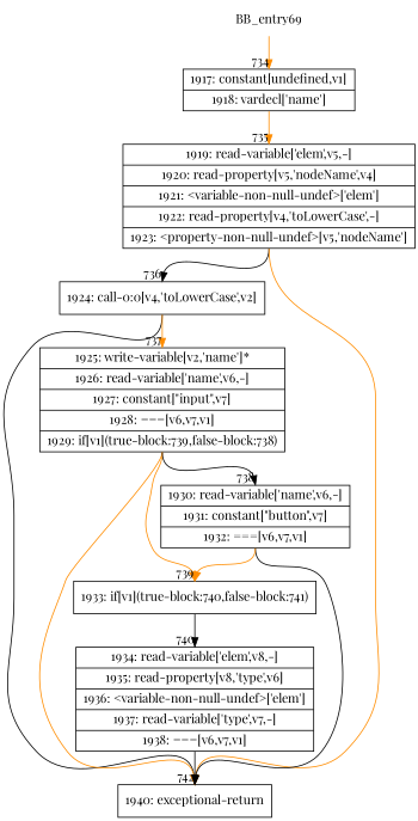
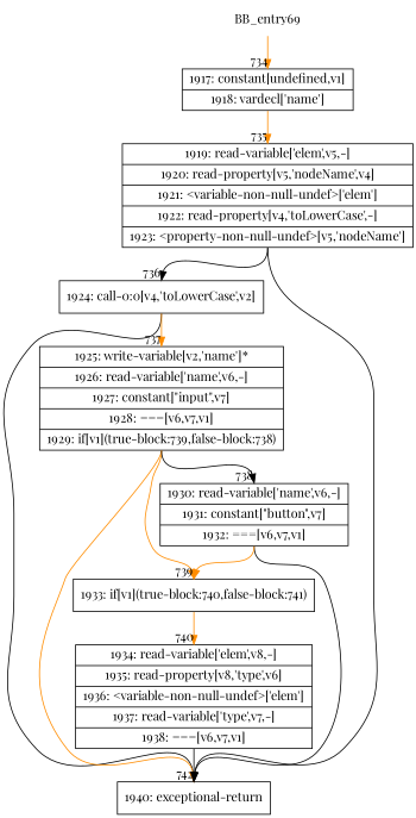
  digraph {
    fontname="Playfair Display"
    rankdir=TD
    node [fontname="Playfair Display" shape=record]
    edge [color=darkorange fontname="Playfair Display" headport=n tailport=s]
    n1 [label=BB_entry69 shape=none]
    n2 [label="{1917: constant[undefined,v1]|1918: vardecl['name']}"]
    n3 [label="{1919: read-variable['elem',v5,-]|1920: read-property[v5,'nodeName',v4]|1921: \<variable-non-null-undef\>['elem']|1922: read-property[v4,'toLowerCase',-]|1923: \<property-non-null-undef\>[v5,'nodeName']}"]
    n4 [label="{1924: call-0:0[v4,'toLowerCase',v2]}"]
    n5 [label="{1940: exceptional-return}"]
    n6 [label="{1925: write-variable[v2,'name']*|1926: read-variable['name',v6,-]|1927: constant[\"input\",v7]|1928: ===[v6,v7,v1]|1929: if[v1](true-block:739,false-block:738)}"]
    n7 [label="{1933: if[v1](true-block:740,false-block:741)}"]
    n8 [label="{1930: read-variable['name',v6,-]|1931: constant[\"button\",v7]|1932: ===[v6,v7,v1]}"]
    n9 [label="{1934: read-variable['elem',v8,-]|1935: read-property[v8,'type',v6]|1936: \<variable-non-null-undef\>['elem']|1937: read-variable['type',v7,-]|1938: ===[v6,v7,v1]}"]
    n1 -> n2 [headlabel="    734"]
    n2 -> n3 [headlabel="      735"]
    n3 -> n4 [color=black headlabel="      736"]
-   n3 -> n5 [headlabel="      742"]
+   n3 -> n5 [color=black headlabel="      742"]
    n4 -> n5 [color=black]
    n4 -> n6 [headlabel="      737"]
    n6 -> n5
    n6 -> n7 [headlabel="      739"]
    n6 -> n8 [color=black headlabel="      738"]
-   n7 -> n9 [color=black headlabel="      740"]
+   n7 -> n9 [headlabel="      740"]
    n8 -> n5 [color=black]
    n8 -> n7
    n9 -> n5 [color=black]
  }
